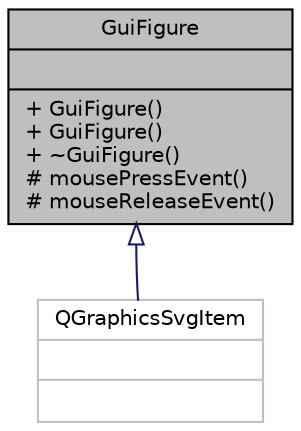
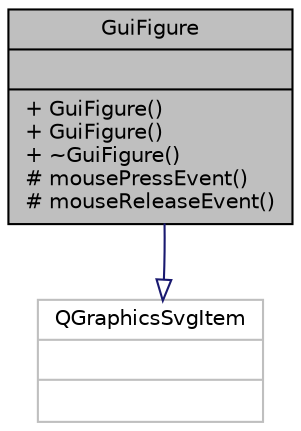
  digraph {
    node [fontname=Helvetica fontsize=10 shape=record]
    n1 [color=black fillcolor=grey75 fontcolor=black height=0.2 label="{GuiFigure\n||+ GuiFigure()\l+ GuiFigure()\l+ ~GuiFigure()\l# mousePressEvent()\l# mouseReleaseEvent()\l}" style=filled width=0.4]
    n2 [color=grey75 height=0.2 label="{QGraphicsSvgItem\n||}" width=0.4]
-   n1 -> n2 [arrowtail=onormal color=midnightblue dir=back fontname=Helvetica fontsize=10 labelfontname=Helvetica labelfontsize=10 style=solid]
+   n2 -> n1 [arrowtail=onormal color=midnightblue dir=back fontname=Helvetica fontsize=10 labelfontname=Helvetica labelfontsize=10 style=solid]
  }
